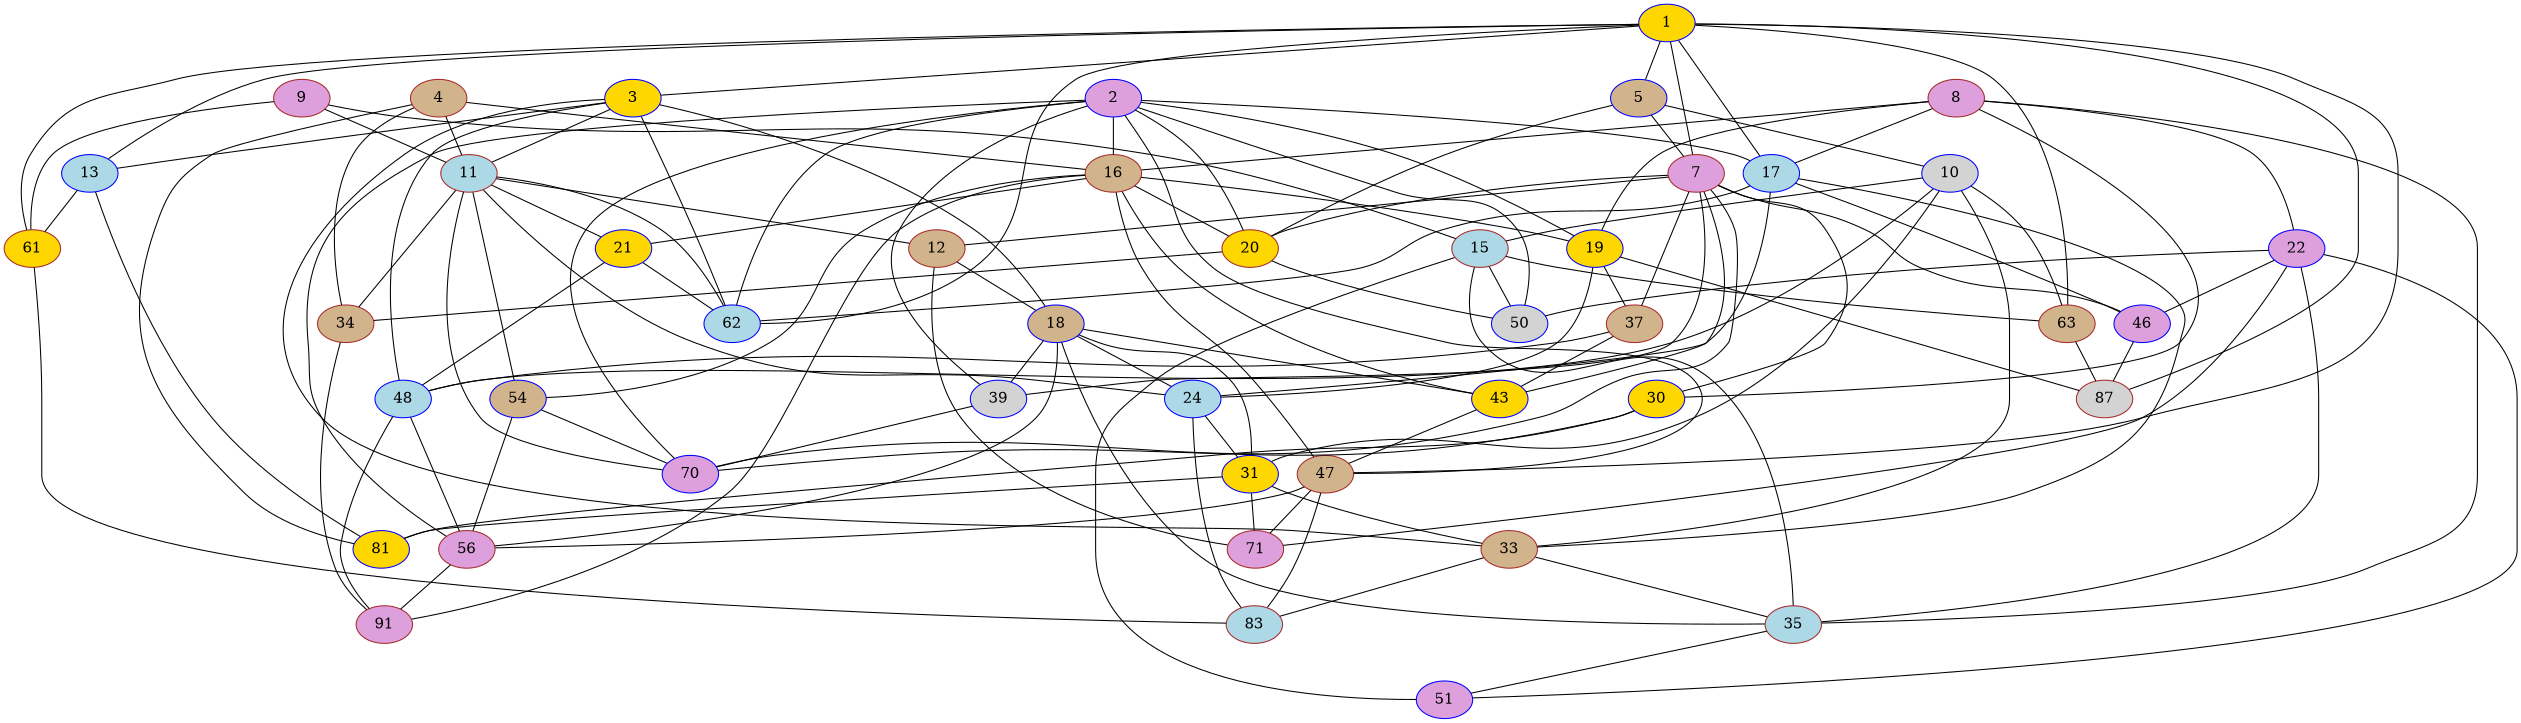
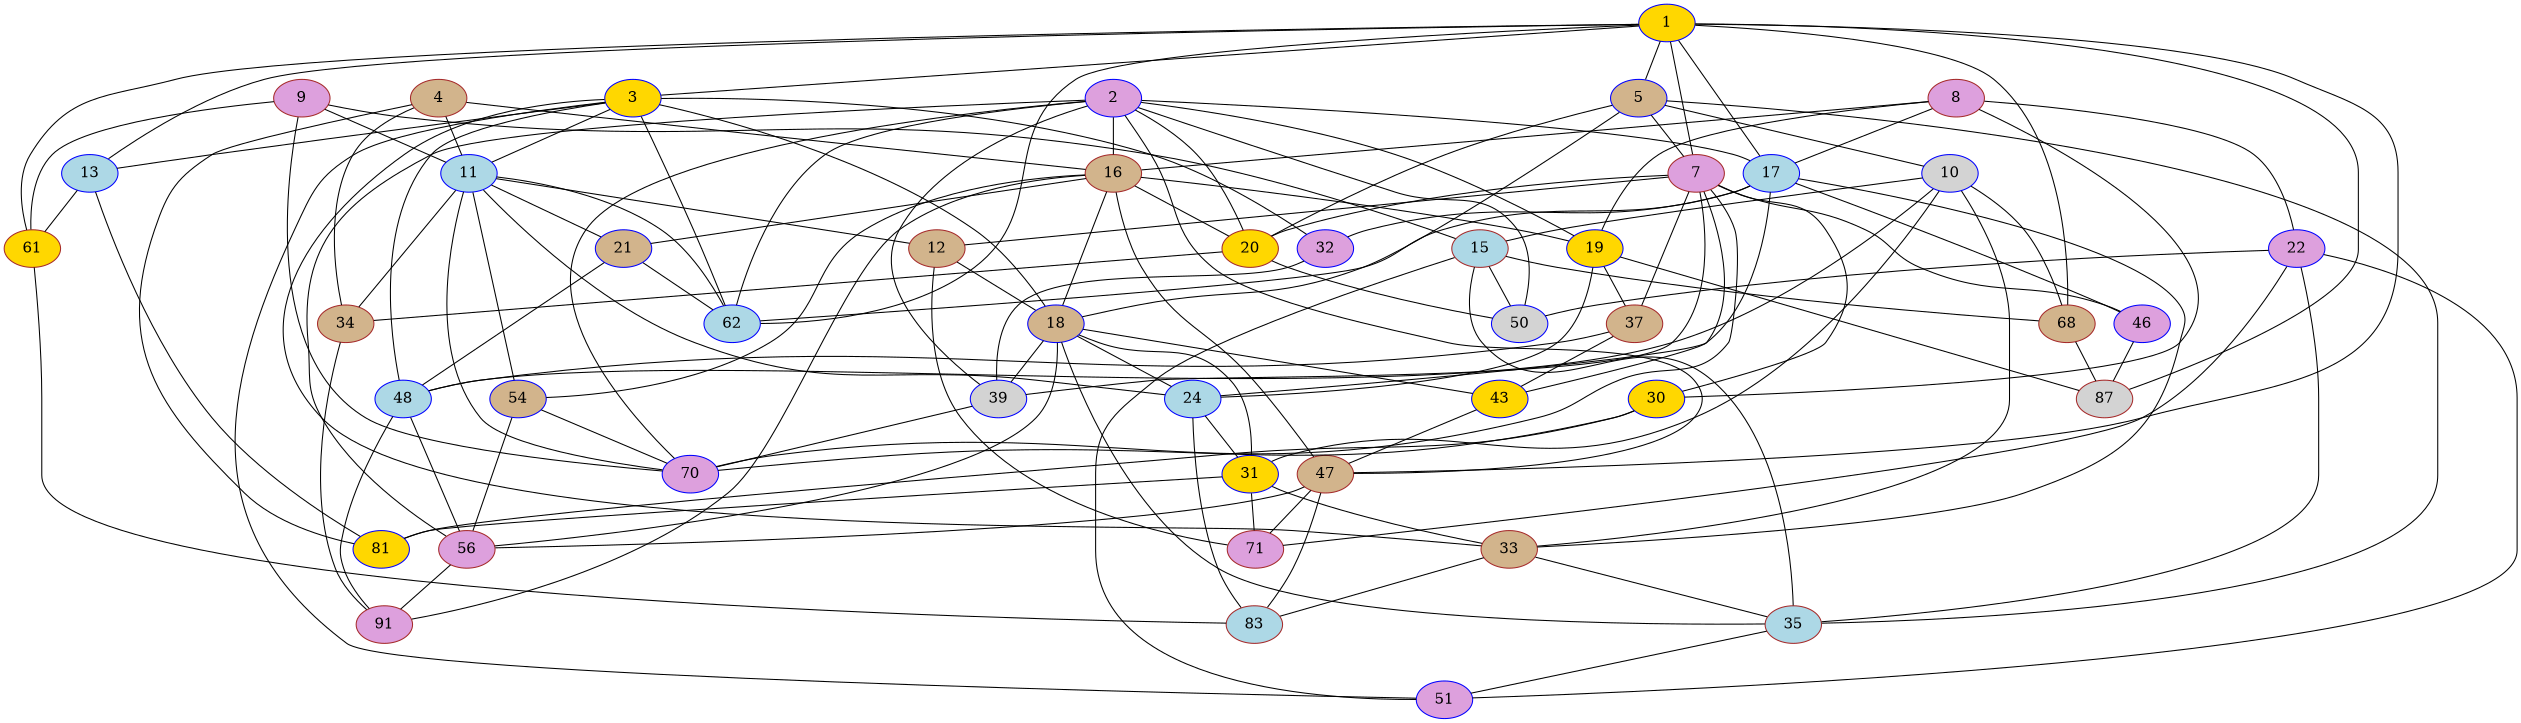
  graph {
    node [color=blue fillcolor=plum style=filled]
    1 [fillcolor=gold super="+36"]
    3 [fillcolor=gold super="+14+77"]
    5 [fillcolor=tan super="+25"]
    7 [color=brown super="+73+84+59"]
    13 [fillcolor=lightblue]
    17 [fillcolor=lightblue super="+64+53"]
    47 [color=brown fillcolor=tan super="+79+49"]
    61 [color=brown fillcolor=gold]
    62 [fillcolor=lightblue super="+85"]
-   68 [color=brown fillcolor=tan label=63]
+   68 [color=brown fillcolor=tan]
    87 [color=brown fillcolor=lightgrey]
-   11 [color=brown fillcolor=lightblue super="+60+41"]
+   11 [fillcolor=lightblue super="+60+41"]
    18 [fillcolor=tan super="+40+44+23"]
+   32
    33 [color=brown fillcolor=tan super="+90"]
    48 [fillcolor=lightblue super="+63"]
    51
    20 [color=brown fillcolor=gold super="+65"]
    10 [fillcolor=lightgrey super="+52"]
    39 [fillcolor=lightgrey super="+82"]
    70 [super="+76"]
    12 [color=brown fillcolor=tan]
    30 [fillcolor=gold]
    37 [color=brown fillcolor=tan]
    43 [fillcolor=gold super="+58"]
    46
    81 [fillcolor=gold]
    n28 [fillcolor=lightblue label=24 super="+89"]
    56 [color=brown super="+57"]
    71 [color=brown]
    83 [color=brown fillcolor=lightblue]
    2 [super="+69+24+6"]
    16 [color=brown fillcolor=tan super="+26"]
    19 [fillcolor=gold super="+74"]
    50 [fillcolor=lightgrey]
-   21 [fillcolor=gold]
+   21 [fillcolor=tan]
    54 [fillcolor=tan]
    91 [color=brown]
    34 [color=brown fillcolor=tan]
    35 [color=brown fillcolor=lightblue super="+80"]
    31 [fillcolor=gold super="+38"]
    4 [color=brown fillcolor=tan]
    15 [color=brown fillcolor=lightblue super="+29"]
    8 [color=brown super="+88"]
    22 [super="+55"]
    9 [color=brown]
    1 -- 3
    1 -- 5
    1 -- 7
    1 -- 13
    1 -- 17
    1 -- 47
    1 -- 61
    1 -- 62
    1 -- 68
    1 -- 87
    3 -- 13
    3 -- 62
    3 -- 11
    3 -- 18
+   3 -- 32 [weight=2]
    3 -- 33
    3 -- 48
+   3 -- 51
    5 -- 7
+   5 -- 18 [weight=2]
    5 -- 20
    5 -- 10
    7 -- 20
    7 -- 39
    7 -- 70 [weight=2]
    7 -- 12
    7 -- 30
    7 -- 37
    7 -- 43 [weight=2]
    7 -- 46
    13 -- 61
    13 -- 81
    17 -- 62
+   17 -- 32
    17 -- 33
    17 -- 46
    17 -- n28
    47 -- 56
    47 -- 71
    47 -- 83
    61 -- 83
    68 -- 87
    11 -- 62
    11 -- 70
    11 -- 12
    11 -- n28
    11 -- 21
    11 -- 54
    11 -- 34
    18 -- 39
    18 -- 43
    18 -- n28
    18 -- 56
    18 -- 35
    18 -- 31
+   32 -- 39
    33 -- 83
    33 -- 35
    48 -- 56
    48 -- 91
    20 -- 50
    20 -- 34
    10 -- 68
    10 -- 33
    10 -- 48
    10 -- 31
    10 -- 15
    39 -- 70
    12 -- 18
    12 -- 71
    30 -- 70
    30 -- 81
    37 -- 48
    37 -- 43
    43 -- 47
    46 -- 87
    n28 -- 83
    n28 -- 31
    56 -- 91
    2 -- 17
    2 -- 47
    2 -- 62
    2 -- 20
    2 -- 39 [weight=2]
    2 -- 70
    2 -- 56
    2 -- 16 [weight=2]
    2 -- 19
    2 -- 50
    16 -- 47 [weight=2]
    16 -- 20
-   16 -- 43
+   16 -- 18
    16 -- 19
    16 -- 21
    16 -- 54
    16 -- 91
    19 -- 87
    19 -- 37
    19 -- n28
    21 -- 62
    21 -- 48
    54 -- 70
    54 -- 56
    34 -- 91
    35 -- 51
    31 -- 33
    31 -- 81
    31 -- 71
    4 -- 11
    4 -- 81
    4 -- 16
    4 -- 34
    15 -- 68
    15 -- 51
    15 -- 50
    15 -- 35
    8 -- 17
    8 -- 30
    8 -- 16
    8 -- 19
-   8 -- 35
+   5 -- 35
    8 -- 22
    22 -- 51
-   22 -- 46
    22 -- 71
    22 -- 50
    22 -- 35
    9 -- 61
    9 -- 11
+   9 -- 70
    9 -- 15
  }
